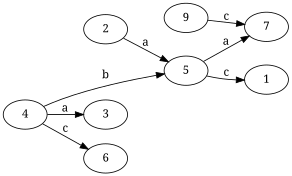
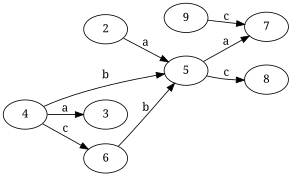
  strict digraph {
    fontname="Noto Serif"
    rankdir=LR
    node [fontname="Noto Serif"]
    edge [fontname="Noto Serif"]
    n1 [label=9]
    7
    2
    5
-   8 [label=1]
+   8
    n6 [label=4]
    3
    6
    n1 -> 7 [label=c]
    2 -> 5 [label=a]
    5 -> 7 [label=a]
    5 -> 8 [label=c]
    n6 -> 5 [label=b]
    n6 -> 3 [label=a]
    n6 -> 6 [label=c]
+   6 -> 5 [label=b]
  }
